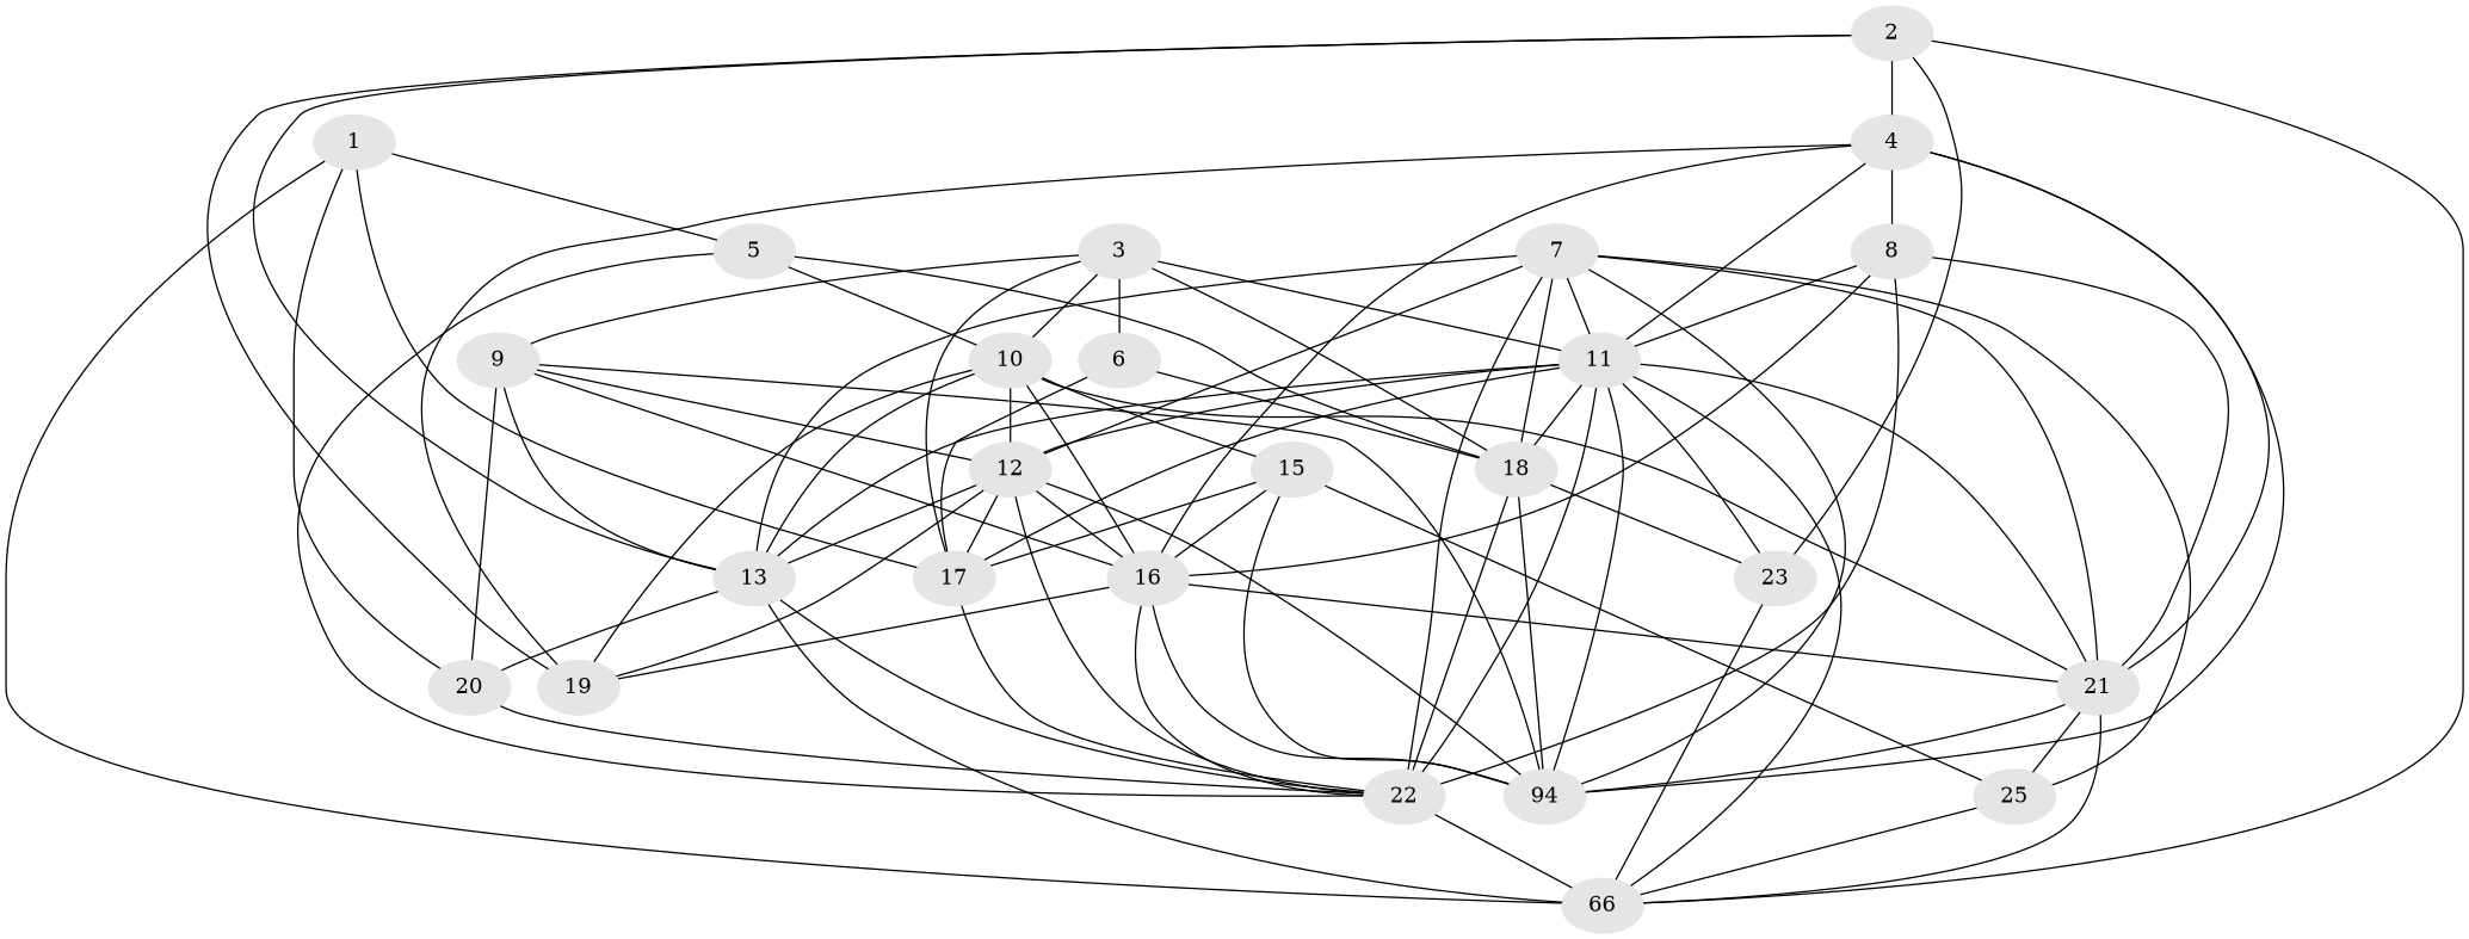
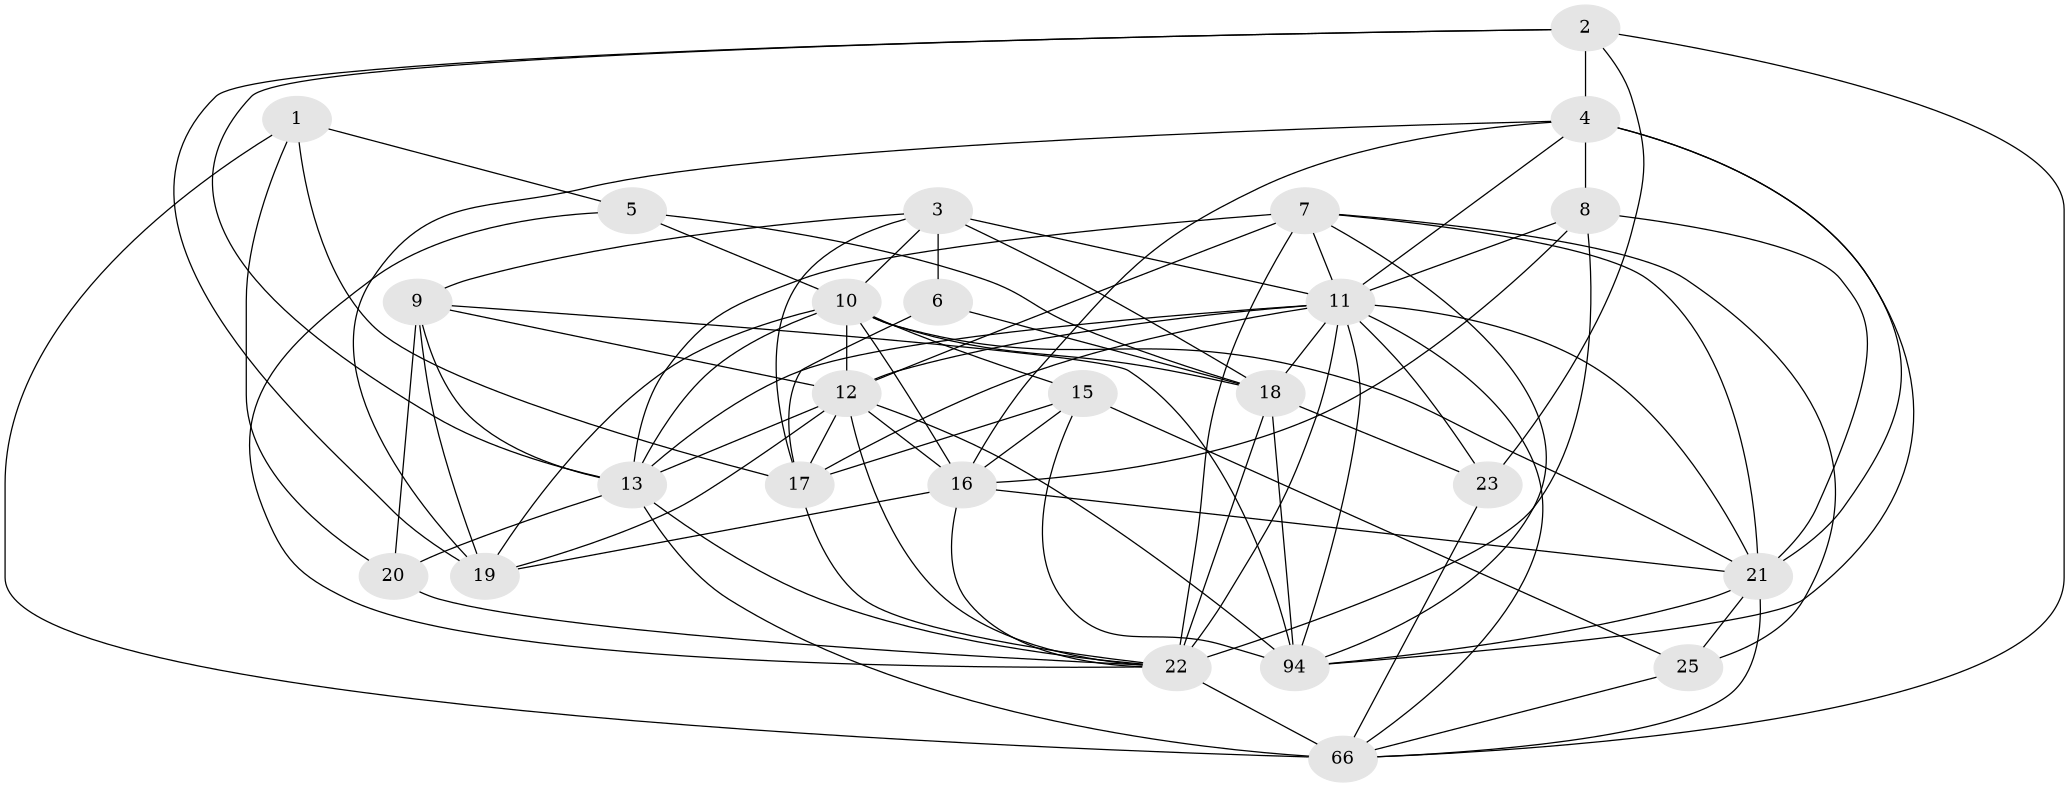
  graph {
    node [color=gray90 style=filled]
    edge [weight=1.0]
    1
    5
    17
    20
    n5 [label=66]
    10
    18
    22
    2
    4
    13
    19
    23
    11
    8
    16
    21
    n18 [label=94]
    3
    6
    9
    12
    15
    25
    7
    1 -- 5
    1 -- 17
    1 -- 20
    1 -- n5
    5 -- 10
    5 -- 18
    5 -- 22
    17 -- 22
    20 -- 22
    10 -- 13
    10 -- 19
    10 -- 16
    10 -- 21
    10 -- 12 [weight=2.0]
    10 -- 15
    18 -- 22 [weight=2.0]
    18 -- 23
    18 -- n18
    22 -- n5 [weight=2.0]
    2 -- n5
    2 -- 4
    2 -- 13
    2 -- 19
    2 -- 23
    4 -- 19
    4 -- 11
    4 -- 8
    4 -- 16
    4 -- 21 [weight=2.0]
    4 -- n18
    13 -- 20 [weight=2.0]
    13 -- n5 [weight=2.0]
    13 -- 22
    23 -- n5
    11 -- 17
    11 -- n5
    11 -- 18 [weight=2.0]
    11 -- 22 [weight=2.0]
    11 -- 13
    11 -- 23
    11 -- 21
    11 -- n18
    11 -- 12
    8 -- 22
    8 -- 11 [weight=3.0]
    8 -- 16
    8 -- 21
    16 -- 22
    16 -- 19
    16 -- 21
-   16 -- n18
    21 -- n5
    21 -- n18
    21 -- 25 [weight=2.0]
    3 -- 17 [weight=2.0]
    3 -- 10
    3 -- 18 [weight=3.0]
    3 -- 11
    3 -- 6
    3 -- 9
    6 -- 17
    6 -- 18
    9 -- 20
    9 -- 13
-   9 -- 16 [weight=2.0]
+   9 -- 19 [weight=2.0]
    9 -- n18
    9 -- 12
    12 -- 17
    12 -- 22
    12 -- 13
    12 -- 19
    12 -- 16
    12 -- n18
    15 -- 17
    15 -- 16
    15 -- n18 [weight=2.0]
    15 -- 25
    25 -- n5
-   7 -- 18
+   10 -- 18
    7 -- 22 [weight=2.0]
    7 -- 13
    7 -- 11
    7 -- 21 [weight=2.0]
    7 -- n18
    7 -- 12
    7 -- 25
  }
